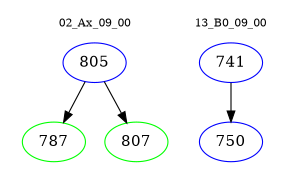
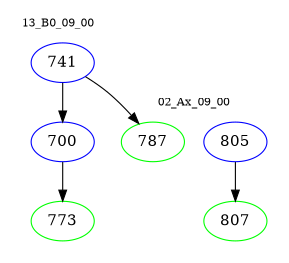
  digraph {
    node [color=blue]
    edge [color=black]
    n1 [label=805]
    n2 [color=green label=787]
    n3 [color=green label=807]
-   n4 [label=750]
+   n4 [label=700]
    n5 [label=741]
+   n6 [color=green label=773]
    subgraph cluster_1 {
      color=white
      fontsize=10
      label="02_Ax_09_00"
      n1
      n2
      n3
    }
    subgraph cluster_2 {
      color=white
      fontsize=10
      label="13_B0_09_00"
      n4
      n5
+     n6
    }
-   n1 -> n2
+   n5 -> n2
    n1 -> n3
+   n4 -> n6
    n5 -> n4
  }
